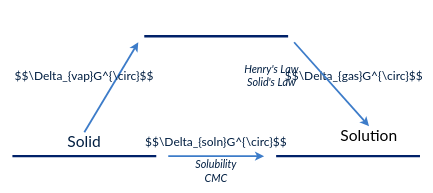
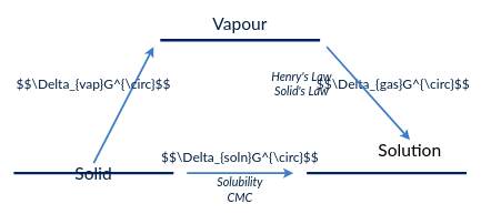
  <mxCell id="0" />
  <mxCell id="1" parent="0" />
  <mxCell id="2" value="" style="endArrow=none;html=1;rounded=0;strokeWidth=4;strokeColor=#002169;" edge="1" parent="1"><mxGeometry width="50" height="50" relative="1" as="geometry"><mxPoint x="240" y="60" as="sourcePoint" /><mxPoint x="480" y="60" as="targetPoint" /></mxGeometry></mxCell>
  <mxCell id="3" value="" style="endArrow=none;html=1;rounded=0;strokeWidth=4;strokeColor=#002169;" edge="1" parent="1"><mxGeometry width="50" height="50" relative="1" as="geometry"><mxPoint x="20" y="260" as="sourcePoint" /><mxPoint x="260" y="260" as="targetPoint" /></mxGeometry></mxCell>
  <mxCell id="4" value="" style="endArrow=none;html=1;rounded=0;strokeWidth=4;strokeColor=#002169;" edge="1" parent="1"><mxGeometry width="50" height="50" relative="1" as="geometry"><mxPoint x="460" y="260" as="sourcePoint" /><mxPoint x="700" y="260" as="targetPoint" /></mxGeometry></mxCell>
  <mxCell id="5" value="" style="endArrow=classic;html=1;rounded=0;strokeWidth=3;strokeColor=#3D7CC9;exitX=0.5;exitY=0;exitDx=0;exitDy=0;" edge="1" parent="1" source="11"><mxGeometry width="50" height="50" relative="1" as="geometry"><mxPoint x="80" y="220" as="sourcePoint" /><mxPoint x="230" y="70" as="targetPoint" /><Array as="points" /></mxGeometry></mxCell>
  <mxCell id="6" value="" style="endArrow=classic;html=1;rounded=0;strokeWidth=3;strokeColor=#3D7CC9;" edge="1" parent="1"><mxGeometry width="50" height="50" relative="1" as="geometry"><mxPoint x="280" y="260" as="sourcePoint" /><mxPoint x="440" y="260" as="targetPoint" /></mxGeometry></mxCell>
+ <mxCell id="7" value="&lt;font data-font-src=&quot;https://fonts.googleapis.com/css?family=Lato&quot; style=&quot;font-size: 26px;&quot; color=&quot;#011e41&quot;&gt;Vapour&lt;/font&gt;" style="text;html=1;align=center;verticalAlign=middle;whiteSpace=wrap;rounded=0;fontFamily=Lato;fontSource=https%3A%2F%2Ffonts.googleapis.com%2Fcss%3Ffamily%3DLato;fontSize=26;" vertex="1" parent="1"><mxGeometry x="330" y="20" width="60" height="30" as="geometry" /></mxCell>
  <mxCell id="8" value="&lt;div style=&quot;font-size: 20px;&quot;&gt;$$\Delta_{gas}G^{\circ}$$&lt;/div&gt;" style="text;html=1;align=center;verticalAlign=middle;whiteSpace=wrap;rounded=0;fontFamily=Lato;fontSource=https%3A%2F%2Ffonts.googleapis.com%2Fcss%3Ffamily%3DLato;fontColor=#011E41;fontSize=20;" vertex="1" parent="1"><mxGeometry x="515" y="110" width="150" height="30" as="geometry" /></mxCell>
  <mxCell id="9" value="" style="endArrow=classic;html=1;rounded=0;strokeWidth=3;strokeColor=#3D7CC9;entryX=0.5;entryY=0;entryDx=0;entryDy=0;" edge="1" parent="1" target="10"><mxGeometry width="50" height="50" relative="1" as="geometry"><mxPoint x="490" y="70" as="sourcePoint" /><mxPoint x="640" y="220" as="targetPoint" /></mxGeometry></mxCell>
  <mxCell id="10" value="Solution" style="text;html=1;align=center;verticalAlign=middle;whiteSpace=wrap;rounded=0;fontFamily=Lato;fontSource=https%3A%2F%2Ffonts.googleapis.com%2Fcss%3Ffamily%3DLato;fontSize=26;" vertex="1" parent="1"><mxGeometry x="585" y="210" width="60" height="30" as="geometry" /></mxCell>
- <mxCell id="11" value="&lt;div style=&quot;font-size: 26px;&quot;&gt;Solid&lt;/div&gt;" style="text;html=1;align=center;verticalAlign=middle;whiteSpace=wrap;rounded=0;fontFamily=Lato;fontSource=https%3A%2F%2Ffonts.googleapis.com%2Fcss%3Ffamily%3DLato;fontSize=26;fontColor=#011E41;" vertex="1" parent="1"><mxGeometry x="110" y="220" width="60" height="30" as="geometry" /></mxCell>
+ <mxCell id="11" value="&lt;div style=&quot;font-size: 26px;&quot;&gt;Solid&lt;/div&gt;" style="text;html=1;align=center;verticalAlign=middle;whiteSpace=wrap;rounded=0;fontFamily=Lato;fontSource=https%3A%2F%2Ffonts.googleapis.com%2Fcss%3Ffamily%3DLato;fontSize=26;fontColor=#011E41;" vertex="1" parent="1"><mxGeometry x="110" y="245" width="60" height="30" as="geometry" /></mxCell>
  <mxCell id="12" value="&lt;div style=&quot;font-size: 20px;&quot;&gt;$$\Delta_{soln}G^{\circ}$$&lt;/div&gt;" style="text;html=1;align=center;verticalAlign=middle;whiteSpace=wrap;rounded=0;fontFamily=Lato;fontSource=https%3A%2F%2Ffonts.googleapis.com%2Fcss%3Ffamily%3DLato;fontSize=20;fontColor=#011E41;" vertex="1" parent="1"><mxGeometry x="330" y="220" width="60" height="30" as="geometry" /></mxCell>
  <mxCell id="13" value="&lt;div style=&quot;font-size: 20px;&quot;&gt;$$\Delta_{vap}G^{\circ}$$&lt;/div&gt;" style="text;html=1;align=center;verticalAlign=middle;whiteSpace=wrap;rounded=0;fontFamily=Lato;fontSource=https%3A%2F%2Ffonts.googleapis.com%2Fcss%3Ffamily%3DLato;fontSize=20;fontColor=#011E41;" vertex="1" parent="1"><mxGeometry x="110" y="110" width="60" height="30" as="geometry" /></mxCell>
  <mxCell id="14" value="&lt;div&gt;&lt;font face=&quot;Lato&quot; color=&quot;#011e41&quot; size=&quot;1&quot; data-font-src=&quot;https://fonts.googleapis.com/css?family=Lato&quot;&gt;&lt;i style=&quot;font-size: 18px;&quot;&gt;Solubility &lt;br&gt;&lt;/i&gt;&lt;/font&gt;&lt;/div&gt;&lt;div&gt;&lt;font face=&quot;Lato&quot; color=&quot;#011e41&quot; size=&quot;1&quot; data-font-src=&quot;https://fonts.googleapis.com/css?family=Lato&quot;&gt;&lt;i style=&quot;font-size: 18px;&quot;&gt;CMC&lt;br&gt;&lt;/i&gt;&lt;/font&gt;&lt;/div&gt;" style="text;html=1;align=center;verticalAlign=middle;whiteSpace=wrap;rounded=0;" vertex="1" parent="1"><mxGeometry x="330" y="270" width="60" height="30" as="geometry" /></mxCell>
  <mxCell id="15" value="&lt;div&gt;&lt;font face=&quot;Lato&quot; data-font-src=&quot;https://fonts.googleapis.com/css?family=Lato&quot; style=&quot;font-size: 18px;&quot;&gt;&lt;i&gt;Henry's Law&lt;/i&gt;&lt;/font&gt;&lt;/div&gt;&lt;div&gt;&lt;font face=&quot;Lato&quot; data-font-src=&quot;https://fonts.googleapis.com/css?family=Lato&quot; style=&quot;font-size: 18px;&quot;&gt;&lt;i&gt;Solid's Law&lt;/i&gt;&lt;/font&gt;&lt;/div&gt;" style="text;html=1;align=center;verticalAlign=middle;whiteSpace=wrap;rounded=0;fontColor=#011E41;" vertex="1" parent="1"><mxGeometry x="390" y="110" width="125" height="30" as="geometry" /></mxCell>
